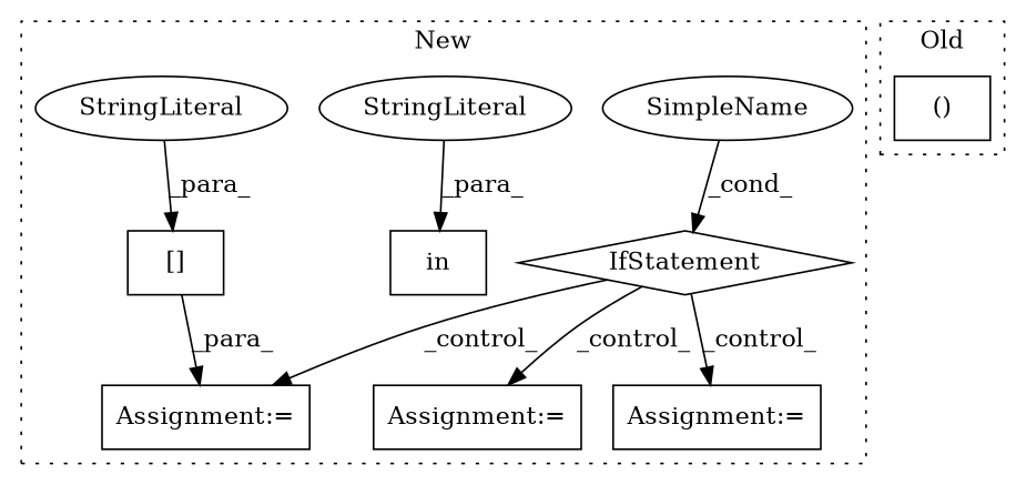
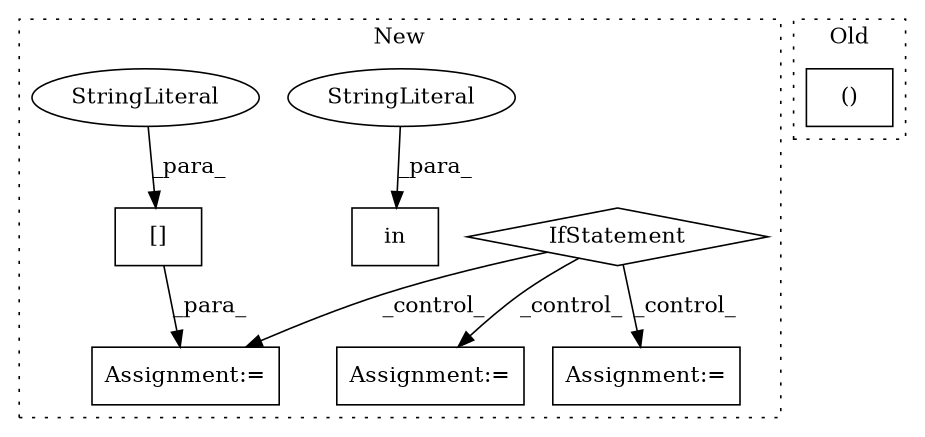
  digraph {
    node [a=7 l=1 s=9496 shape=box]
    n1 [a=105 l=27 label=in]
    n2 [a=25 l="12,2" label=IfStatement s="9484,9523" shape=diamond]
    n3 [label="Assignment:=" s=9733]
-   n4 [a=42 label=SimpleName shape=ellipse l="" s=""]
    n5 [label="Assignment:=" s=9702]
    n6 [a=45 l=13 label=StringLiteral shape=ellipse]
    n7 [label="Assignment:=" s=9615]
    n8 [a=2 l="26,1" label="[]" s="9616,9656"]
    n9 [a=45 l=14 label=StringLiteral s=9642 shape=ellipse]
    n10 [a=106 l=34 label="()" s=12022]
    subgraph cluster_1 {
      label=New
      style=dotted
      n1
      n2
      n3
-     n4
      n5
      n6
      n7
      n8
      n9
    }
    subgraph cluster_2 {
      label=Old
      style=dotted
      n10
    }
    n2 -> n3 [label=_control_]
    n2 -> n5 [label=_control_]
    n2 -> n7 [label=_control_]
-   n4 -> n2 [label=_cond_]
    n6 -> n1 [label=_para_]
    n8 -> n7 [label=_para_]
    n9 -> n8 [label=_para_]
  }
